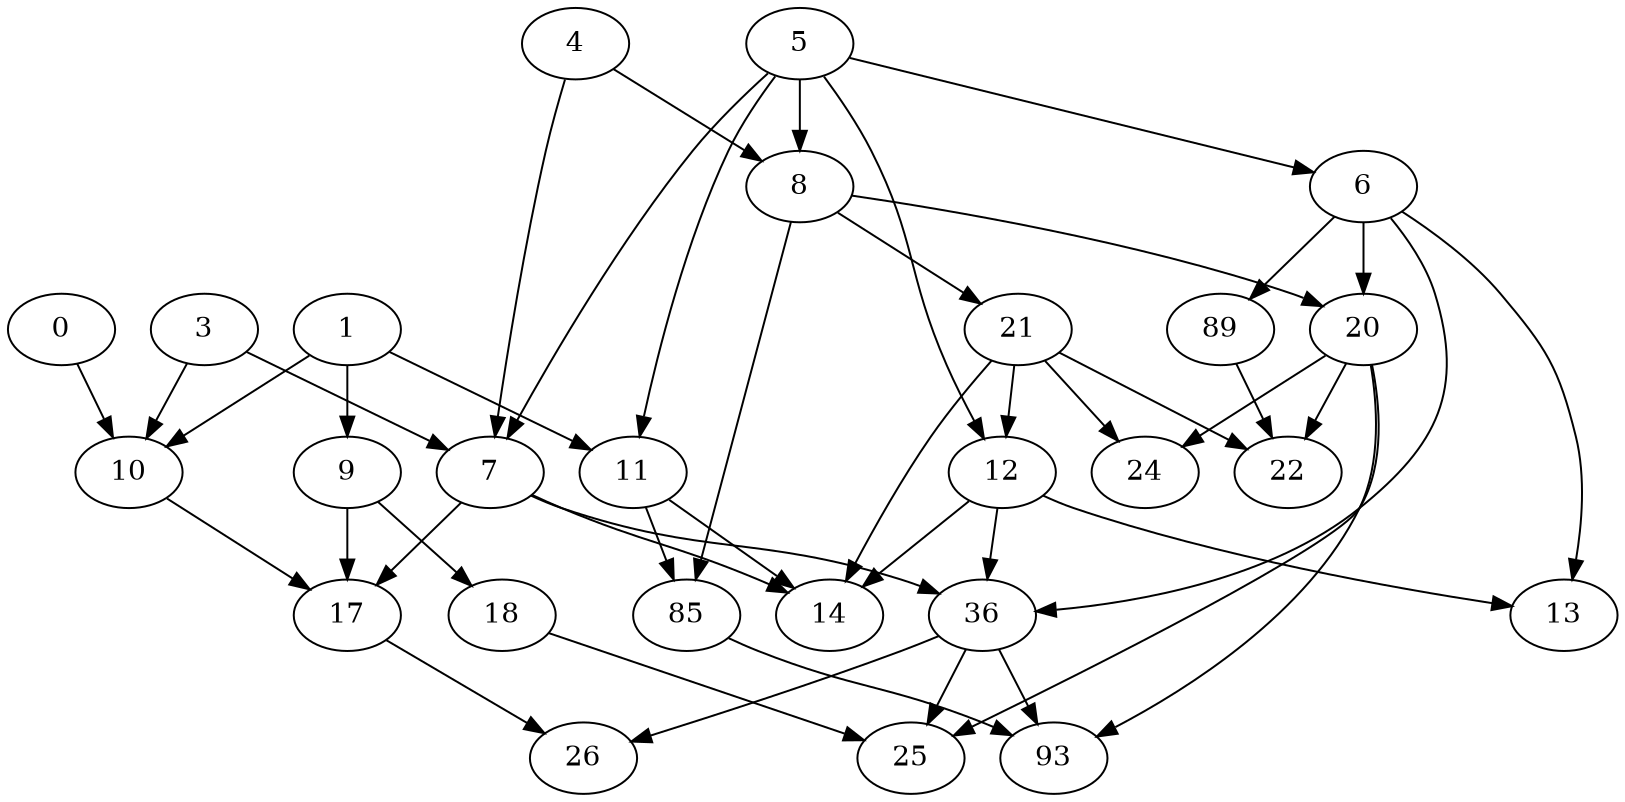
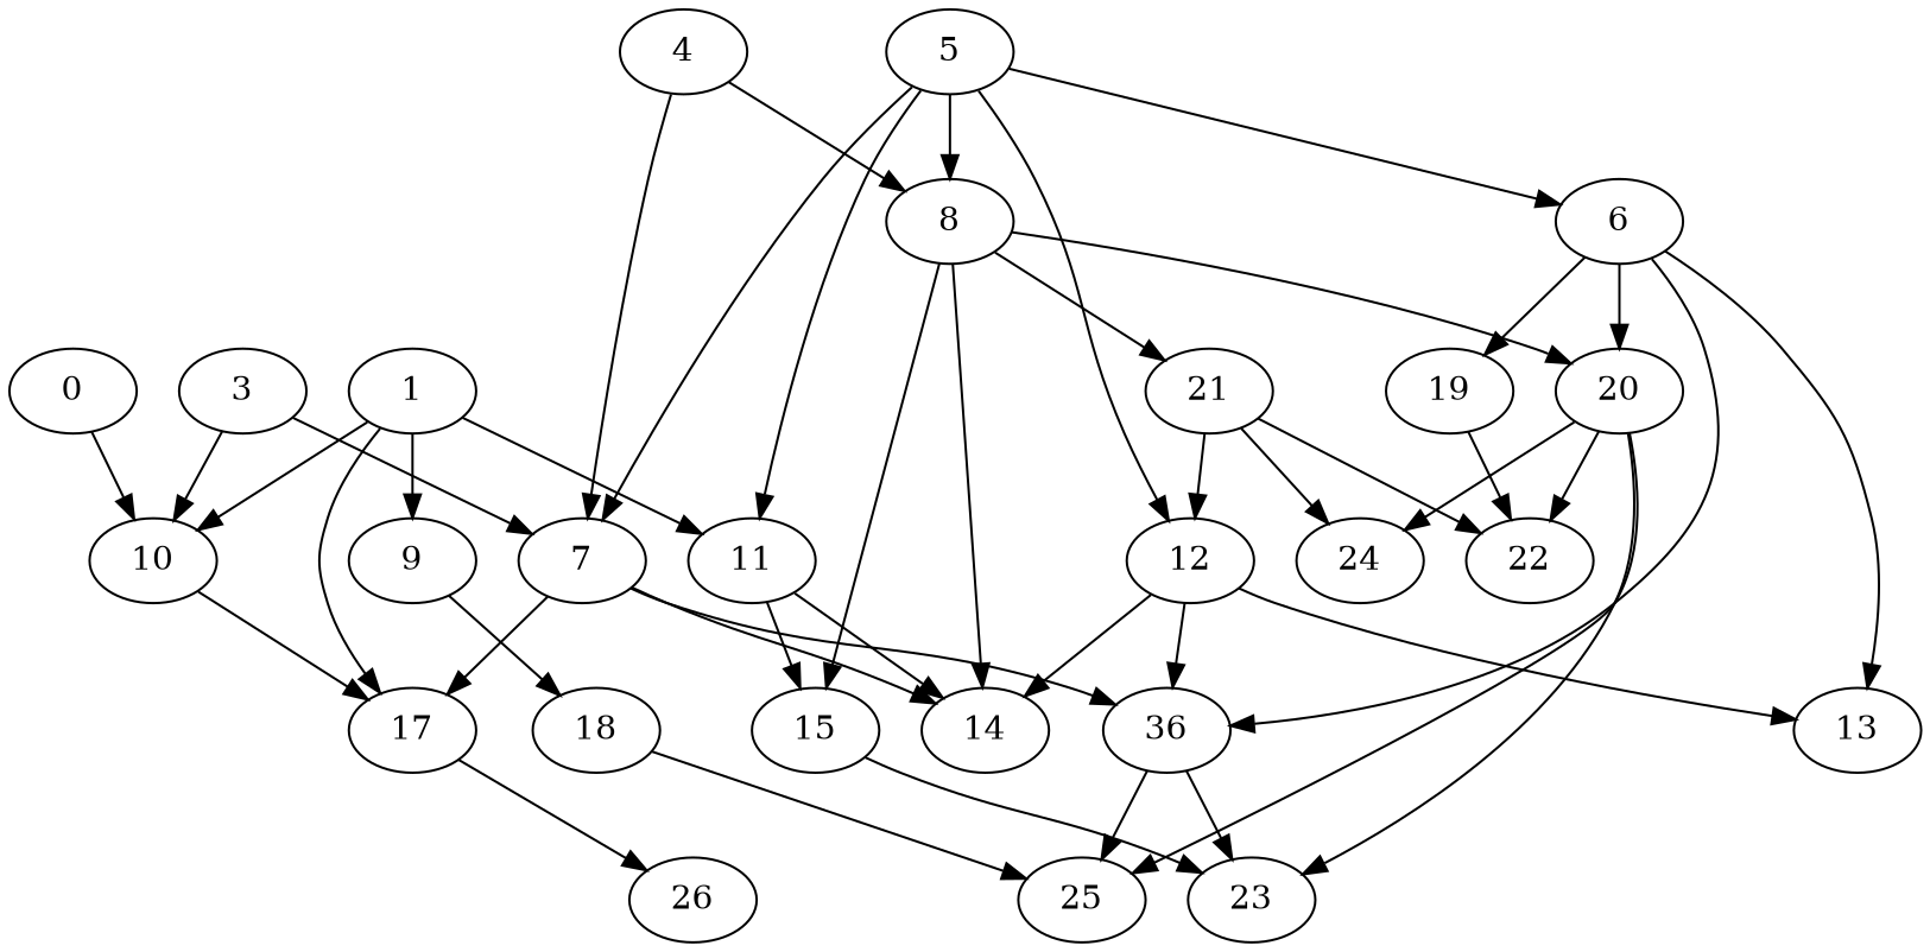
  digraph {
    node [alpha=0.12]
    1 [alpha=0.04 expect_size=61400115803710291968]
    9 [expect_size=58120854173806231552]
    10 [alpha=0.17 expect_size=415440198174785280]
    11 [alpha=0.09 expect_size=685454339821265]
    17 [alpha=0.10 expect_size=116486738667632590848]
    18 [alpha=0.01 expect_size=186206274297173901312]
    14 [alpha=0.05 expect_size=51920606583576936]
-   15 [alpha=0.03 expect_size=174532969691099430912 label=85]
+   15 [alpha=0.03 expect_size=174532969691099430912]
    26 [alpha=0.20 expect_size=580471377554484480]
    25 [alpha=0.11 expect_size=4872016022097577]
-   23 [alpha=0.07 expect_size=381465539610788 label=93]
+   23 [alpha=0.07 expect_size=381465539610788]
    n12 [alpha=0.11 expect_size=4239069982485866 label=0]
    3 [expect_size=137112967560495]
    7 [alpha=0.16 expect_size=244752212839420672]
    n15 [alpha=0.15 expect_size=663151355592448 label=36]
    4 [alpha=0.13 expect_size=59681112085973080]
    8 [alpha=0.18 expect_size=20634414546614160]
    20 [expect_size=16525965837727694848]
    21 [alpha=0.08 expect_size=130569327490216493056]
    22 [alpha=0.07 expect_size=53147979590676774912]
    24 [alpha=0.16 expect_size=904712849195008000]
    12 [alpha=0.01 expect_size=19083819527662731264]
    5 [alpha=0.01 expect_size=6913347395875602]
    6 [alpha=0.11 expect_size=499757754838934]
    13 [alpha=0.08 expect_size=8159205922434973696]
-   19 [alpha=0.08 expect_size=102292687659522 label=89]
+   19 [alpha=0.08 expect_size=102292687659522]
    1 -> 9
    1 -> 10
    1 -> 11
-   9 -> 17
+   1 -> 17
    9 -> 18
    10 -> 17
    11 -> 14
    11 -> 15
    17 -> 26
    18 -> 25
    15 -> 23
    n12 -> 10
    3 -> 10
    3 -> 7
    7 -> 17
    7 -> 14
    7 -> n15
-   n15 -> 26
    n15 -> 25
    n15 -> 23
    4 -> 7
    4 -> 8
-   21 -> 14
+   8 -> 14
    8 -> 15
    8 -> 20
    8 -> 21
    20 -> 25
    20 -> 23
    20 -> 22
    20 -> 24
    21 -> 22
    21 -> 24
    21 -> 12
    12 -> 14
    12 -> n15
    12 -> 13
    5 -> 11
    5 -> 7
    5 -> 8
    5 -> 12
    5 -> 6
    6 -> n15
    6 -> 20
    6 -> 13
    6 -> 19
    19 -> 22
  }
